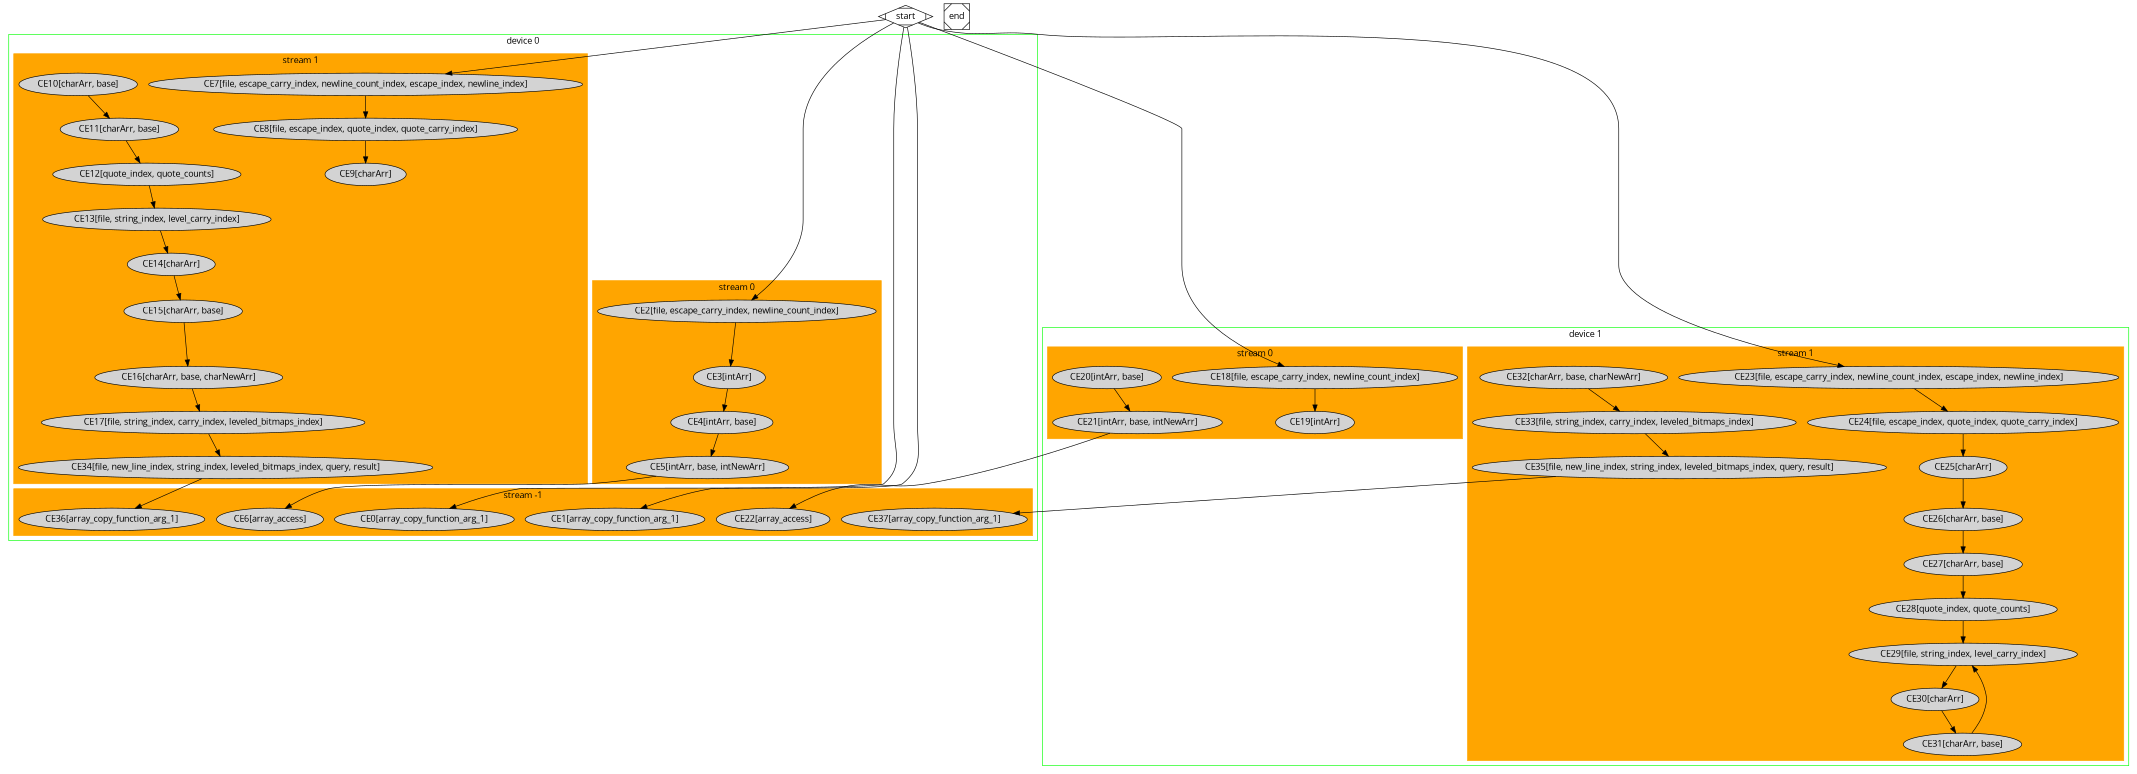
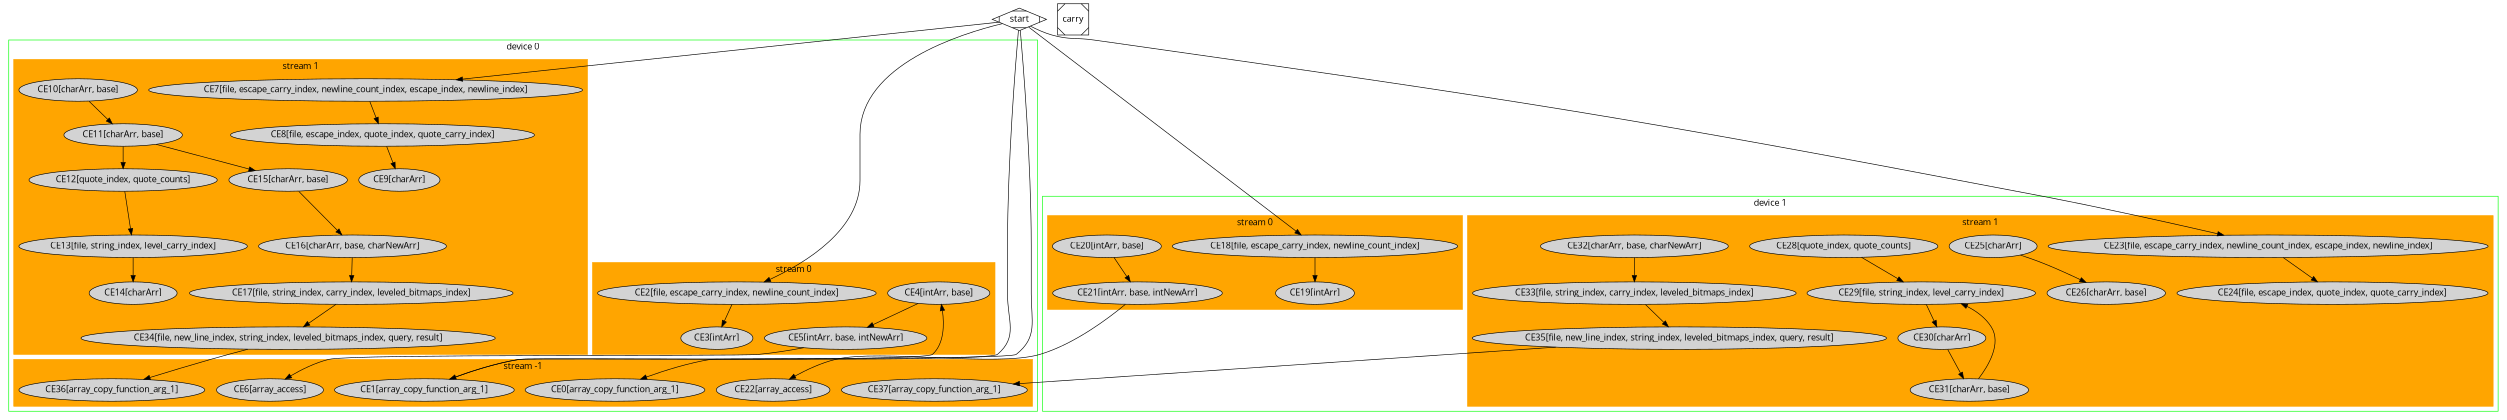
  digraph {
    fontname="Open Sans"
    node [fontname="Open Sans" style=filled]
    edge [fontname="Open Sans"]
    "CE2[file, escape_carry_index, newline_count_index]"
    "CE3[intArr]"
    "CE4[intArr, base]"
    "CE5[intArr, base, intNewArr]"
    "CE0[array_copy_function_arg_1]"
    "CE1[array_copy_function_arg_1]"
    "CE6[array_access]"
    "CE22[array_access]"
    "CE36[array_copy_function_arg_1]"
    "CE37[array_copy_function_arg_1]"
    "CE7[file, escape_carry_index, newline_count_index, escape_index, newline_index]"
    "CE8[file, escape_index, quote_index, quote_carry_index]"
    "CE9[charArr]"
    "CE10[charArr, base]"
    "CE11[charArr, base]"
    "CE12[quote_index, quote_counts]"
    "CE13[file, string_index, level_carry_index]"
    "CE14[charArr]"
    "CE15[charArr, base]"
    "CE16[charArr, base, charNewArr]"
    "CE17[file, string_index, carry_index, leveled_bitmaps_index]"
    "CE34[file, new_line_index, string_index, leveled_bitmaps_index, query, result]"
    "CE18[file, escape_carry_index, newline_count_index]"
    "CE19[intArr]"
    "CE20[intArr, base]"
    "CE21[intArr, base, intNewArr]"
    "CE23[file, escape_carry_index, newline_count_index, escape_index, newline_index]"
    "CE24[file, escape_index, quote_index, quote_carry_index]"
    "CE25[charArr]"
    "CE26[charArr, base]"
-   "CE27[charArr, base]"
    "CE28[quote_index, quote_counts]"
    "CE29[file, string_index, level_carry_index]"
    "CE30[charArr]"
    "CE31[charArr, base]"
    "CE32[charArr, base, charNewArr]"
    "CE33[file, string_index, carry_index, leveled_bitmaps_index]"
    "CE35[file, new_line_index, string_index, leveled_bitmaps_index, query, result]"
    start [shape=Mdiamond style=""]
-   end [shape=Msquare style=""]
+   end [shape=Msquare label=carry style=""]
    subgraph cluster_1 {
      color=green
      label="device 0"
      subgraph cluster_2 {
        color=orange
        label="stream 0"
        style=filled
        "CE2[file, escape_carry_index, newline_count_index]"
        "CE3[intArr]"
        "CE4[intArr, base]"
        "CE5[intArr, base, intNewArr]"
      }
      subgraph cluster_3 {
        color=orange
        label="stream -1"
        style=filled
        "CE0[array_copy_function_arg_1]"
        "CE1[array_copy_function_arg_1]"
        "CE6[array_access]"
        "CE22[array_access]"
        "CE36[array_copy_function_arg_1]"
        "CE37[array_copy_function_arg_1]"
      }
      subgraph cluster_4 {
        color=orange
        label="stream 1"
        style=filled
        "CE7[file, escape_carry_index, newline_count_index, escape_index, newline_index]"
        "CE8[file, escape_index, quote_index, quote_carry_index]"
        "CE9[charArr]"
        "CE10[charArr, base]"
        "CE11[charArr, base]"
        "CE12[quote_index, quote_counts]"
        "CE13[file, string_index, level_carry_index]"
        "CE14[charArr]"
        "CE15[charArr, base]"
        "CE16[charArr, base, charNewArr]"
        "CE17[file, string_index, carry_index, leveled_bitmaps_index]"
        "CE34[file, new_line_index, string_index, leveled_bitmaps_index, query, result]"
      }
    }
    subgraph cluster_5 {
      color=green
      label="device 1"
      subgraph cluster_6 {
        color=orange
        label="stream 0"
        style=filled
        "CE18[file, escape_carry_index, newline_count_index]"
        "CE19[intArr]"
        "CE20[intArr, base]"
        "CE21[intArr, base, intNewArr]"
      }
      subgraph cluster_7 {
        color=orange
        label="stream -1"
        style=filled
      }
      subgraph cluster_8 {
        color=orange
        label="stream 1"
        style=filled
        "CE23[file, escape_carry_index, newline_count_index, escape_index, newline_index]"
        "CE24[file, escape_index, quote_index, quote_carry_index]"
        "CE25[charArr]"
        "CE26[charArr, base]"
-       "CE27[charArr, base]"
        "CE28[quote_index, quote_counts]"
        "CE29[file, string_index, level_carry_index]"
        "CE30[charArr]"
        "CE31[charArr, base]"
        "CE32[charArr, base, charNewArr]"
        "CE33[file, string_index, carry_index, leveled_bitmaps_index]"
        "CE35[file, new_line_index, string_index, leveled_bitmaps_index, query, result]"
      }
    }
    "CE2[file, escape_carry_index, newline_count_index]" -> "CE3[intArr]"
-   "CE3[intArr]" -> "CE4[intArr, base]"
+   "CE1[array_copy_function_arg_1]" -> "CE4[intArr, base]"
    "CE4[intArr, base]" -> "CE5[intArr, base, intNewArr]"
    "CE5[intArr, base, intNewArr]" -> "CE6[array_access]"
    "CE7[file, escape_carry_index, newline_count_index, escape_index, newline_index]" -> "CE8[file, escape_index, quote_index, quote_carry_index]"
    "CE8[file, escape_index, quote_index, quote_carry_index]" -> "CE9[charArr]"
    "CE10[charArr, base]" -> "CE11[charArr, base]"
    "CE11[charArr, base]" -> "CE12[quote_index, quote_counts]"
    "CE12[quote_index, quote_counts]" -> "CE13[file, string_index, level_carry_index]"
    "CE13[file, string_index, level_carry_index]" -> "CE14[charArr]"
-   "CE14[charArr]" -> "CE15[charArr, base]"
+   "CE11[charArr, base]" -> "CE15[charArr, base]"
    "CE15[charArr, base]" -> "CE16[charArr, base, charNewArr]"
    "CE16[charArr, base, charNewArr]" -> "CE17[file, string_index, carry_index, leveled_bitmaps_index]"
    "CE17[file, string_index, carry_index, leveled_bitmaps_index]" -> "CE34[file, new_line_index, string_index, leveled_bitmaps_index, query, result]"
    "CE34[file, new_line_index, string_index, leveled_bitmaps_index, query, result]" -> "CE36[array_copy_function_arg_1]"
    "CE18[file, escape_carry_index, newline_count_index]" -> "CE19[intArr]"
    "CE20[intArr, base]" -> "CE21[intArr, base, intNewArr]"
    "CE21[intArr, base, intNewArr]" -> "CE22[array_access]"
    "CE23[file, escape_carry_index, newline_count_index, escape_index, newline_index]" -> "CE24[file, escape_index, quote_index, quote_carry_index]"
-   "CE24[file, escape_index, quote_index, quote_carry_index]" -> "CE25[charArr]"
    "CE25[charArr]" -> "CE26[charArr, base]"
-   "CE26[charArr, base]" -> "CE27[charArr, base]"
-   "CE27[charArr, base]" -> "CE28[quote_index, quote_counts]"
    "CE28[quote_index, quote_counts]" -> "CE29[file, string_index, level_carry_index]"
    "CE29[file, string_index, level_carry_index]" -> "CE30[charArr]"
    "CE30[charArr]" -> "CE31[charArr, base]"
    "CE31[charArr, base]" -> "CE29[file, string_index, level_carry_index]"
    "CE32[charArr, base, charNewArr]" -> "CE33[file, string_index, carry_index, leveled_bitmaps_index]"
    "CE33[file, string_index, carry_index, leveled_bitmaps_index]" -> "CE35[file, new_line_index, string_index, leveled_bitmaps_index, query, result]"
    "CE35[file, new_line_index, string_index, leveled_bitmaps_index, query, result]" -> "CE37[array_copy_function_arg_1]"
    start -> "CE2[file, escape_carry_index, newline_count_index]"
    start -> "CE0[array_copy_function_arg_1]"
    start -> "CE1[array_copy_function_arg_1]"
    start -> "CE7[file, escape_carry_index, newline_count_index, escape_index, newline_index]"
    start -> "CE18[file, escape_carry_index, newline_count_index]"
    start -> "CE23[file, escape_carry_index, newline_count_index, escape_index, newline_index]"
  }
